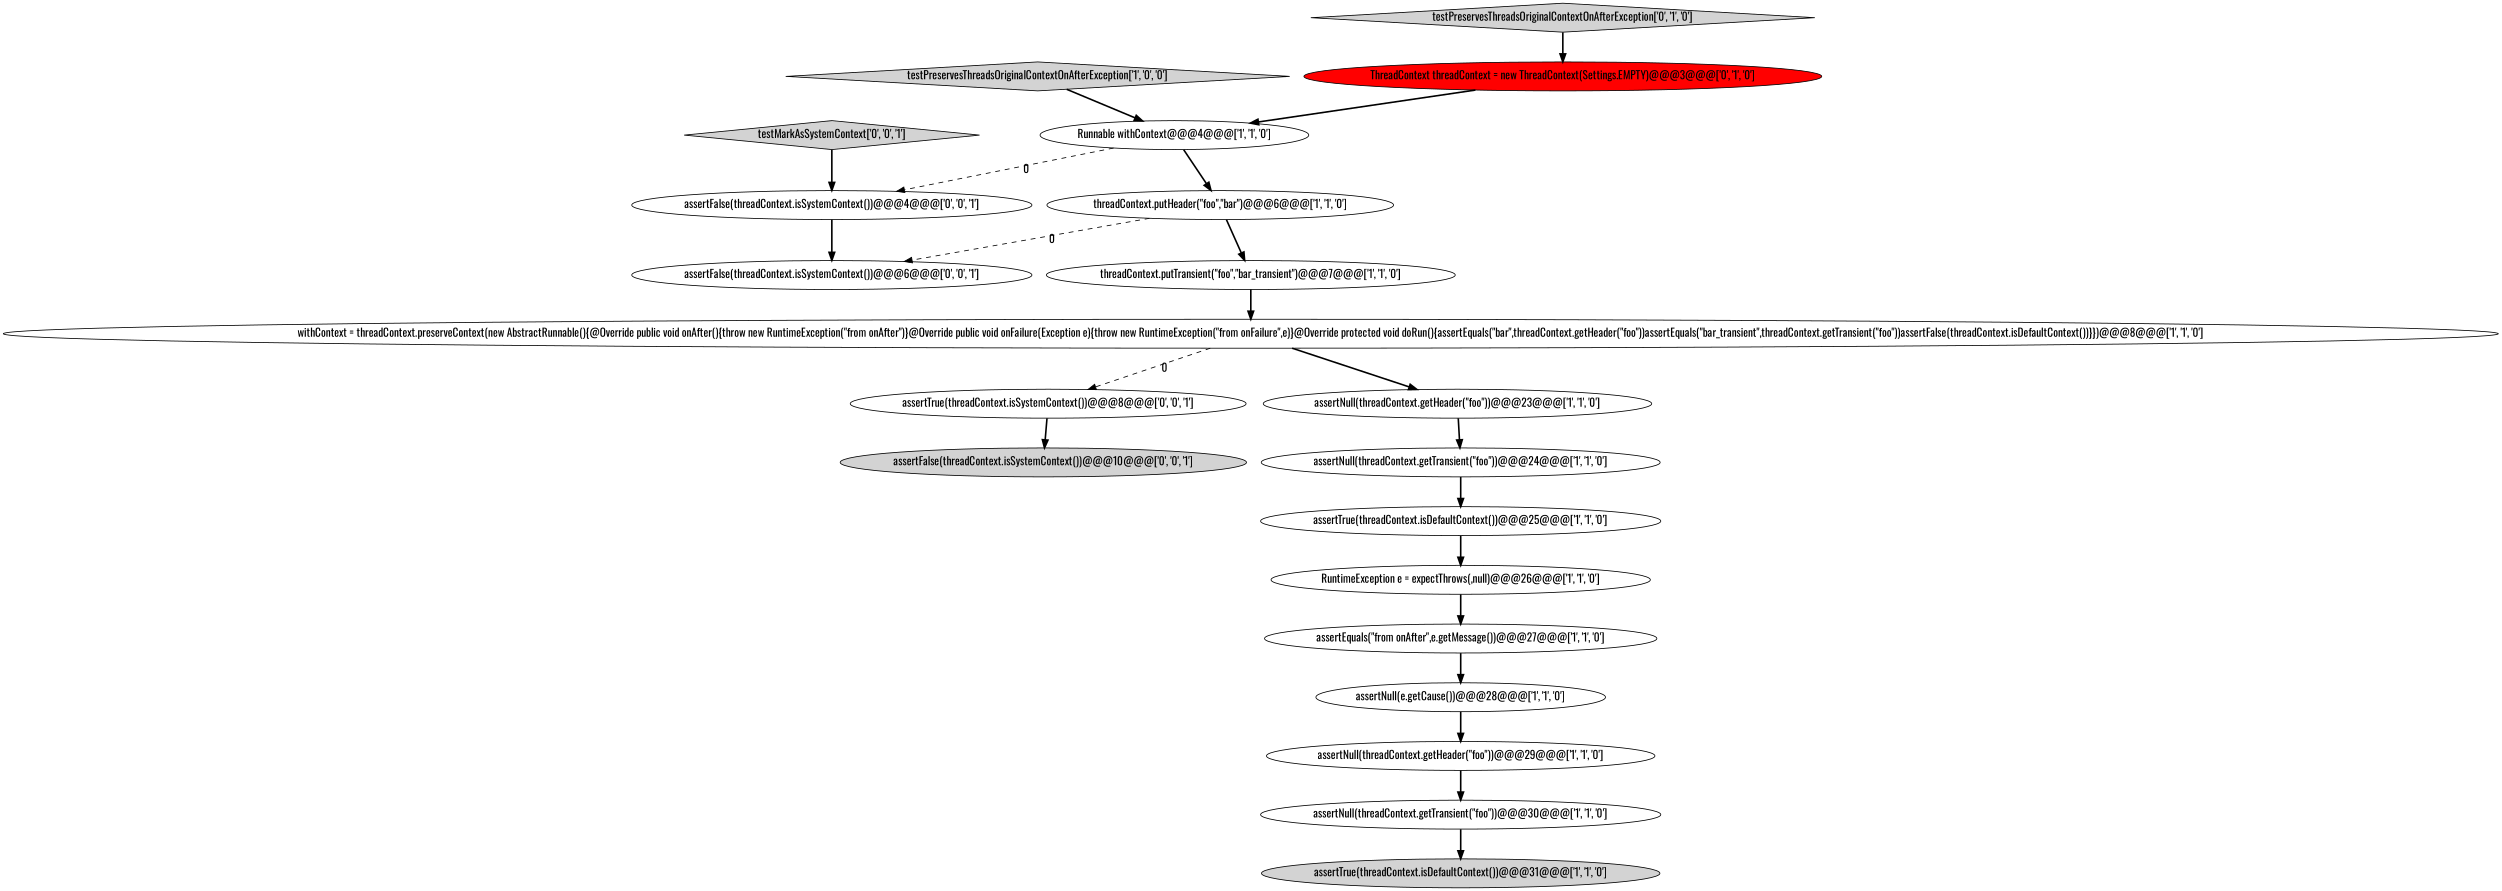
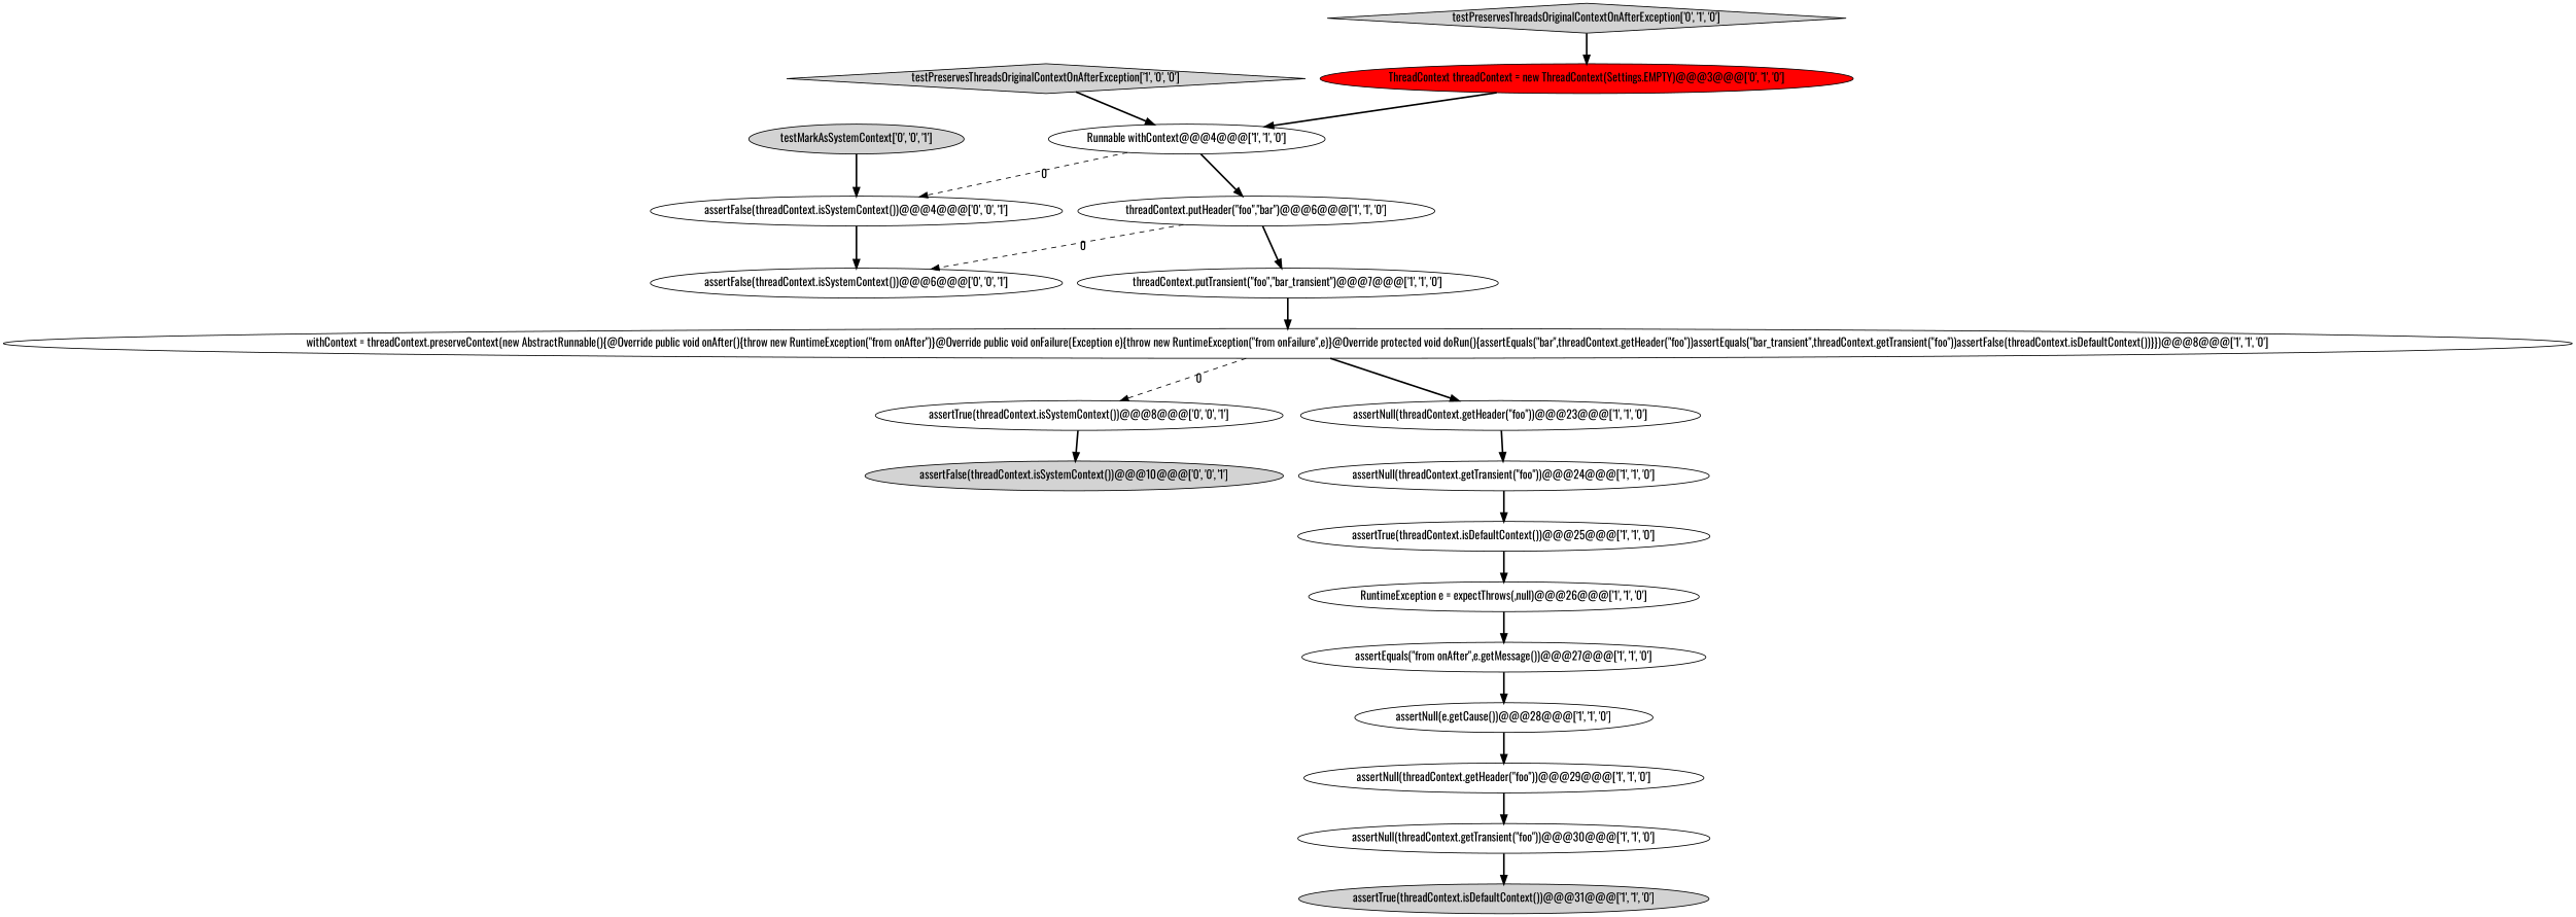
  digraph {
    fontname=Oswald
    node [fillcolor=white fontname=Oswald shape=ellipse style=filled]
    edge [fontname=Oswald style=bold]
    n1 [fillcolor=lightgray label="testPreservesThreadsOriginalContextOnAfterException['1', '0', '0']" shape=diamond]
    n2 [label="Runnable withContext@@@4@@@['1', '1', '0']"]
    n3 [label="assertFalse(threadContext.isSystemContext())@@@4@@@['0', '0', '1']"]
    n4 [label="threadContext.putHeader(\"foo\",\"bar\")@@@6@@@['1', '1', '0']"]
    n5 [label="assertFalse(threadContext.isSystemContext())@@@6@@@['0', '0', '1']"]
    n6 [label="assertNull(threadContext.getHeader(\"foo\"))@@@29@@@['1', '1', '0']"]
    n7 [label="assertNull(threadContext.getTransient(\"foo\"))@@@30@@@['1', '1', '0']"]
    n8 [fillcolor=lightgray label="assertTrue(threadContext.isDefaultContext())@@@31@@@['1', '1', '0']"]
    n9 [label="assertEquals(\"from onAfter\",e.getMessage())@@@27@@@['1', '1', '0']"]
    n10 [label="assertNull(e.getCause())@@@28@@@['1', '1', '0']"]
    n11 [label="threadContext.putTransient(\"foo\",\"bar_transient\")@@@7@@@['1', '1', '0']"]
    n12 [label="withContext = threadContext.preserveContext(new AbstractRunnable(){@Override public void onAfter(){throw new RuntimeException(\"from onAfter\")}@Override public void onFailure(Exception e){throw new RuntimeException(\"from onFailure\",e)}@Override protected void doRun(){assertEquals(\"bar\",threadContext.getHeader(\"foo\"))assertEquals(\"bar_transient\",threadContext.getTransient(\"foo\"))assertFalse(threadContext.isDefaultContext())}})@@@8@@@['1', '1', '0']"]
-   n13 [fillcolor=lightgray label="testMarkAsSystemContext['0', '0', '1']" shape=diamond]
+   n13 [fillcolor=lightgray label="testMarkAsSystemContext['0', '0', '1']"]
    n14 [fillcolor=red label="ThreadContext threadContext = new ThreadContext(Settings.EMPTY)@@@3@@@['0', '1', '0']"]
    n15 [label="assertTrue(threadContext.isSystemContext())@@@8@@@['0', '0', '1']"]
    n16 [fillcolor=lightgray label="assertFalse(threadContext.isSystemContext())@@@10@@@['0', '0', '1']"]
    n17 [label="assertNull(threadContext.getHeader(\"foo\"))@@@23@@@['1', '1', '0']"]
    n18 [label="assertNull(threadContext.getTransient(\"foo\"))@@@24@@@['1', '1', '0']"]
    n19 [label="assertTrue(threadContext.isDefaultContext())@@@25@@@['1', '1', '0']"]
    n20 [label="RuntimeException e = expectThrows(,null)@@@26@@@['1', '1', '0']"]
    n21 [fillcolor=lightgray label="testPreservesThreadsOriginalContextOnAfterException['0', '1', '0']" shape=diamond]
    n1 -> n2
    n2 -> n3 [label=0 style=dashed]
    n2 -> n4
    n3 -> n5
    n4 -> n5 [label=0 style=dashed]
    n4 -> n11
    n6 -> n7
    n7 -> n8
    n9 -> n10
    n10 -> n6
    n11 -> n12
    n12 -> n15 [label=0 style=dashed]
    n12 -> n17
    n13 -> n3
    n14 -> n2
    n15 -> n16
    n17 -> n18
    n18 -> n19
    n19 -> n20
    n20 -> n9
    n21 -> n14
  }
